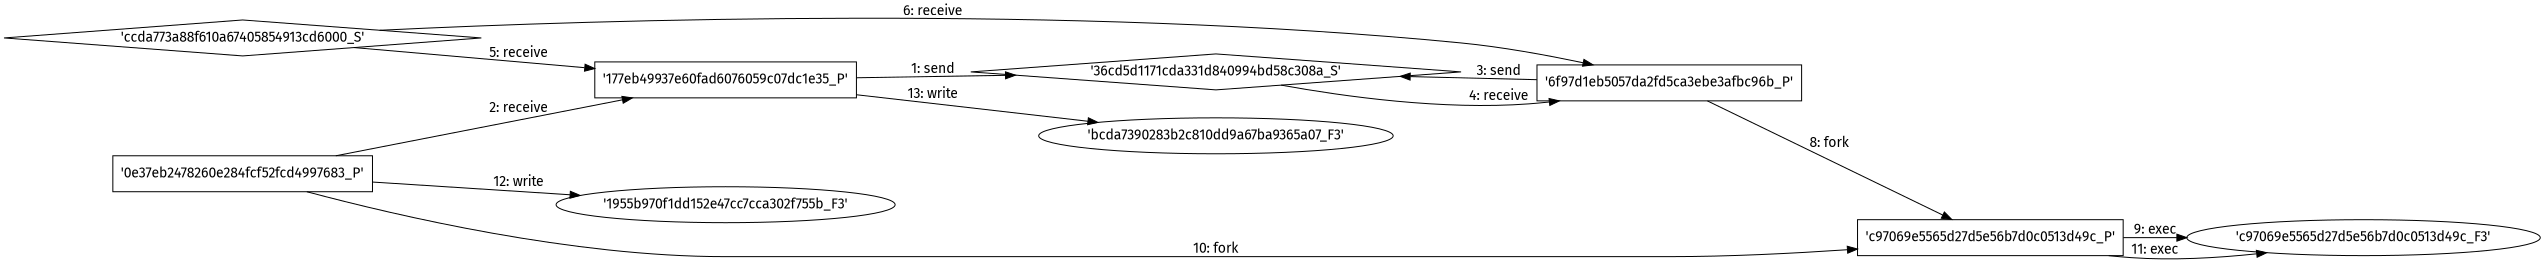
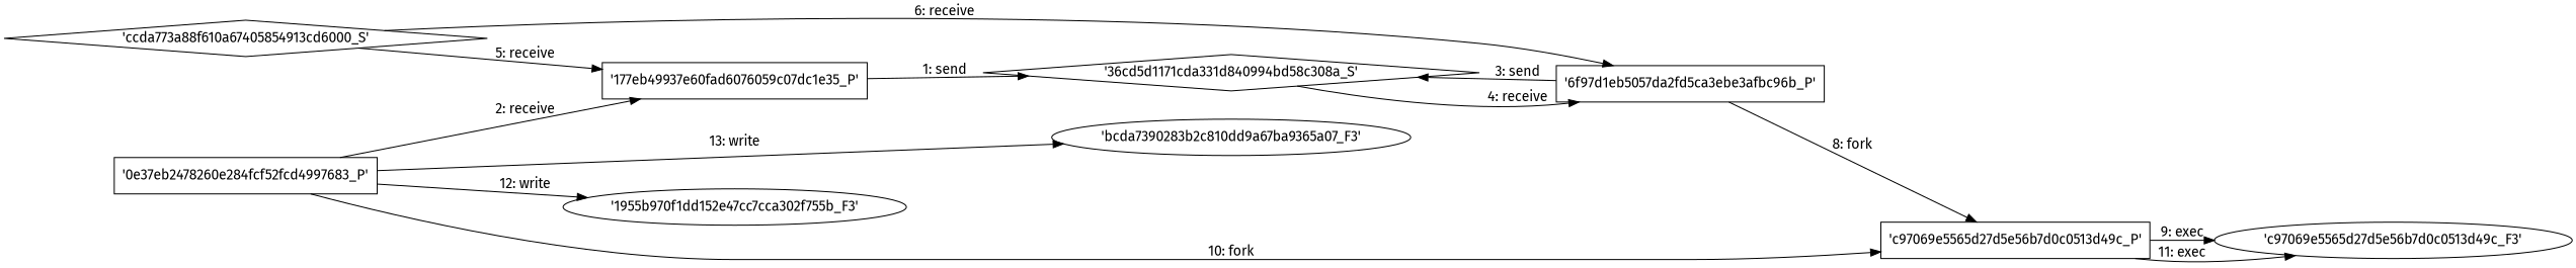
  digraph {
    engine=neato
    fixedsize=false
    fontname="Fira Sans"
    fontsize=10
    nodesep=0.3
    rankdir=LR
    ranksep=0
    splines=true
    node [fontname="Fira Sans" node_type=Process shape=box]
    edge [fontname="Fira Sans"]
    "'36cd5d1171cda331d840994bd58c308a_S'" [node_type=Socket shape=diamond]
    "'6f97d1eb5057da2fd5ca3ebe3afbc96b_P'"
    "'177eb49937e60fad6076059c07dc1e35_P'"
    "'c97069e5565d27d5e56b7d0c0513d49c_P'"
    "'c97069e5565d27d5e56b7d0c0513d49c_F3'" [node_type=File shape=ellipse]
    "'ccda773a88f610a67405854913cd6000_S'" [node_type=Socket shape=diamond]
    "'0e37eb2478260e284fcf52fcd4997683_P'"
    "'1955b970f1dd152e47cc7cca302f755b_F3'" [node_type=file shape=ellipse]
    "'bcda7390283b2c810dd9a67ba9365a07_F3'" [node_type=file shape=ellipse]
    "'36cd5d1171cda331d840994bd58c308a_S'" -> "'6f97d1eb5057da2fd5ca3ebe3afbc96b_P'" [label="4: receive"]
    "'6f97d1eb5057da2fd5ca3ebe3afbc96b_P'" -> "'36cd5d1171cda331d840994bd58c308a_S'" [label="3: send"]
    "'6f97d1eb5057da2fd5ca3ebe3afbc96b_P'" -> "'c97069e5565d27d5e56b7d0c0513d49c_P'" [label="8: fork"]
    "'177eb49937e60fad6076059c07dc1e35_P'" -> "'36cd5d1171cda331d840994bd58c308a_S'" [label="1: send"]
    "'c97069e5565d27d5e56b7d0c0513d49c_P'" -> "'c97069e5565d27d5e56b7d0c0513d49c_F3'" [label="9: exec"]
    "'c97069e5565d27d5e56b7d0c0513d49c_P'" -> "'c97069e5565d27d5e56b7d0c0513d49c_F3'" [label="11: exec"]
    "'ccda773a88f610a67405854913cd6000_S'" -> "'6f97d1eb5057da2fd5ca3ebe3afbc96b_P'" [label="6: receive"]
    "'ccda773a88f610a67405854913cd6000_S'" -> "'177eb49937e60fad6076059c07dc1e35_P'" [label="5: receive"]
    "'0e37eb2478260e284fcf52fcd4997683_P'" -> "'177eb49937e60fad6076059c07dc1e35_P'" [label="2: receive"]
    "'0e37eb2478260e284fcf52fcd4997683_P'" -> "'c97069e5565d27d5e56b7d0c0513d49c_P'" [label="10: fork"]
    "'0e37eb2478260e284fcf52fcd4997683_P'" -> "'1955b970f1dd152e47cc7cca302f755b_F3'" [label="12: write"]
-   "'177eb49937e60fad6076059c07dc1e35_P'" -> "'bcda7390283b2c810dd9a67ba9365a07_F3'" [label="13: write"]
+   "'0e37eb2478260e284fcf52fcd4997683_P'" -> "'bcda7390283b2c810dd9a67ba9365a07_F3'" [label="13: write"]
  }
